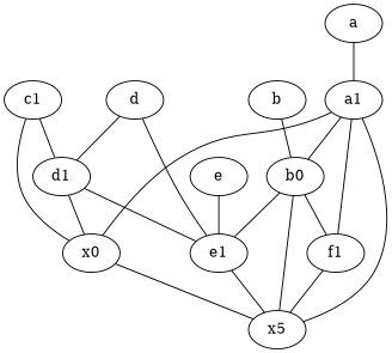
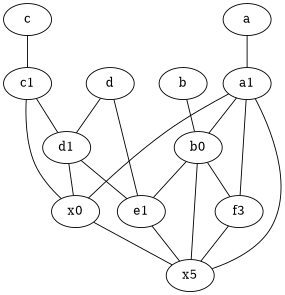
  graph {
    node [labelfontsize=50]
    c1
    x0
    d1
    n4 [label=x5]
    e1
-   f1
+   f1 [label=f3]
    a1
    n8 [label=b0]
    b
-   e
    d
+   c
    a
    c1 -- x0
    c1 -- d1
    x0 -- n4
    d1 -- x0
    d1 -- e1
    e1 -- n4
    f1 -- n4
    a1 -- x0
    a1 -- n4
    a1 -- f1
    a1 -- n8
    n8 -- n4
    n8 -- e1
    n8 -- f1
    b -- n8
-   e -- e1
    d -- d1
    d -- e1
+   c -- c1
    a -- a1
  }
